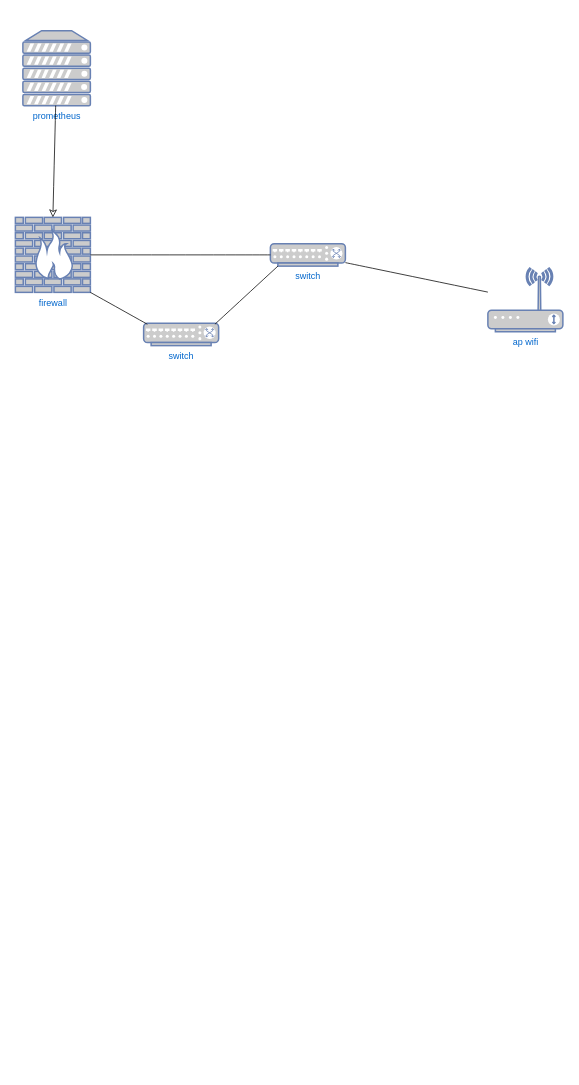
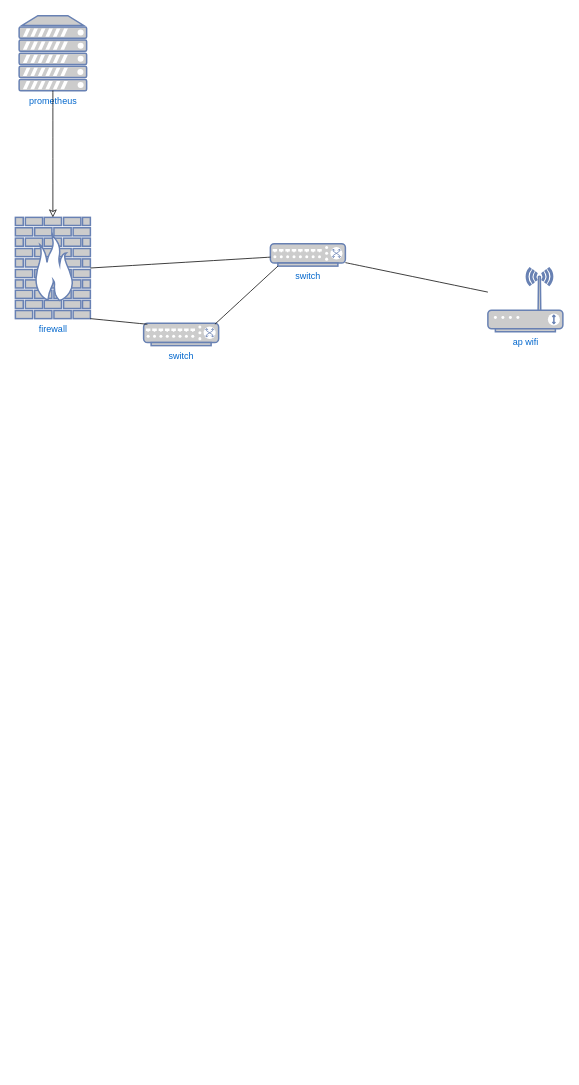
  <mxCell id="0" />
  <mxCell id="1" parent="0" />
  <mxCell id="2" style="edgeStyle=none;curved=1;rounded=0;orthogonalLoop=1;jettySize=auto;html=1;exitX=1;exitY=0.5;exitDx=0;exitDy=0;exitPerimeter=0;entryX=0;entryY=0.5;entryDx=0;entryDy=0;entryPerimeter=0;fontSize=12;startSize=8;endSize=8;endArrow=none;endFill=0;dashed=1;dashPattern=12 12;" parent="1" edge="1"><mxGeometry relative="1" as="geometry"><mxPoint x="75" y="1424" as="sourcePoint" /></mxGeometry></mxCell>
  <mxCell id="3" style="rounded=0;orthogonalLoop=1;jettySize=auto;html=1;exitX=0;exitY=0.5;exitDx=0;exitDy=0;exitPerimeter=0;entryX=1;entryY=0.5;entryDx=0;entryDy=0;entryPerimeter=0;fontSize=12;startSize=8;endSize=8;endArrow=none;endFill=0;" parent="1" edge="1"><mxGeometry relative="1" as="geometry"><mxPoint x="315" y="1424" as="sourcePoint" /></mxGeometry></mxCell>
  <mxCell id="4" style="edgeStyle=none;curved=1;rounded=0;orthogonalLoop=1;jettySize=auto;html=1;exitX=0;exitY=0.5;exitDx=0;exitDy=0;exitPerimeter=0;entryX=1;entryY=0.5;entryDx=0;entryDy=0;entryPerimeter=0;fontSize=12;startSize=8;endSize=8;endArrow=none;endFill=0;fillColor=#d5e8d4;strokeColor=#000000;" parent="1" edge="1"><mxGeometry relative="1" as="geometry"><mxPoint x="75" y="1424" as="targetPoint" /></mxGeometry></mxCell>
  <mxCell id="5" style="edgeStyle=none;curved=1;rounded=0;orthogonalLoop=1;jettySize=auto;html=1;entryX=0.5;entryY=0;entryDx=0;entryDy=0;entryPerimeter=0;fontSize=12;startSize=8;endSize=8;endArrow=none;endFill=0;" parent="1" edge="1"><mxGeometry relative="1" as="geometry"><mxPoint x="25" y="1374" as="targetPoint" /></mxGeometry></mxCell>
- <mxCell id="6" value="prometheus" style="fontColor=#0066CC;verticalAlign=top;verticalLabelPosition=bottom;labelPosition=center;align=center;html=1;fillColor=#CCCCCC;strokeColor=#6881B3;gradientColor=none;gradientDirection=north;strokeWidth=2;shape=mxgraph.networks.server;rounded=1;shadow=0;comic=0;labelBackgroundColor=#ffffff;" parent="1" vertex="1"><mxGeometry x="30" y="40" width="90" height="100" as="geometry" /></mxCell>
- <mxCell id="7" value="firewall" style="fontColor=#0066CC;verticalAlign=top;verticalLabelPosition=bottom;labelPosition=center;align=center;html=1;fillColor=#CCCCCC;strokeColor=#6881B3;gradientColor=none;gradientDirection=north;strokeWidth=2;shape=mxgraph.networks.firewall;rounded=1;shadow=0;comic=0;labelBackgroundColor=#ffffff;strokeOpacity=100;" parent="1" vertex="1"><mxGeometry x="20" y="289" width="100" height="100" as="geometry" /></mxCell>
+ <mxCell id="6" value="prometheus" style="fontColor=#0066CC;verticalAlign=top;verticalLabelPosition=bottom;labelPosition=center;align=center;html=1;fillColor=#CCCCCC;strokeColor=#6881B3;gradientColor=none;gradientDirection=north;strokeWidth=2;shape=mxgraph.networks.server;rounded=1;shadow=0;comic=0;labelBackgroundColor=#ffffff;" parent="1" vertex="1"><mxGeometry x="25" y="20" width="90" height="100" as="geometry" /></mxCell>
+ <mxCell id="7" value="firewall" style="fontColor=#0066CC;verticalAlign=top;verticalLabelPosition=bottom;labelPosition=center;align=center;html=1;fillColor=#CCCCCC;strokeColor=#6881B3;gradientColor=none;gradientDirection=north;strokeWidth=2;shape=mxgraph.networks.firewall;rounded=1;shadow=0;comic=0;labelBackgroundColor=#ffffff;strokeOpacity=100;" parent="1" vertex="1"><mxGeometry x="20" y="289" width="100" height="135" as="geometry" /></mxCell>
  <mxCell id="8" value="switch" style="fontColor=#0066CC;verticalAlign=top;verticalLabelPosition=bottom;labelPosition=center;align=center;html=1;fillColor=#CCCCCC;strokeColor=#6881B3;gradientColor=none;gradientDirection=north;strokeWidth=2;shape=mxgraph.networks.switch;rounded=1;shadow=0;comic=0;labelBackgroundColor=#ffffff;" parent="1" vertex="1"><mxGeometry x="191" y="430" width="100" height="30" as="geometry" /></mxCell>
  <mxCell id="9" value="" style="edgeStyle=none;curved=1;rounded=0;orthogonalLoop=1;jettySize=auto;html=1;fontSize=12;startSize=8;endSize=8;endArrow=none;endFill=0;" parent="1" source="10" target="11" edge="1"><mxGeometry relative="1" as="geometry" /></mxCell>
  <mxCell id="10" value="switch" style="fontColor=#0066CC;verticalAlign=top;verticalLabelPosition=bottom;labelPosition=center;align=center;html=1;fillColor=#CCCCCC;strokeColor=#6881B3;gradientColor=none;gradientDirection=north;strokeWidth=2;shape=mxgraph.networks.switch;rounded=1;shadow=0;comic=0;labelBackgroundColor=#ffffff;" parent="1" vertex="1"><mxGeometry x="360" y="324" width="100" height="30" as="geometry" /></mxCell>
  <mxCell id="11" value="ap wifi" style="fontColor=#0066CC;verticalAlign=top;verticalLabelPosition=bottom;labelPosition=center;align=center;html=1;outlineConnect=0;fillColor=#CCCCCC;strokeColor=#6881B3;gradientColor=none;gradientDirection=north;strokeWidth=2;shape=mxgraph.networks.wireless_modem;" parent="1" vertex="1"><mxGeometry x="650" y="356.5" width="100" height="85" as="geometry" /></mxCell>
  <mxCell id="12" value="" style="edgeStyle=none;curved=1;rounded=0;orthogonalLoop=1;jettySize=auto;html=1;entryX=1;entryY=0.5;entryDx=0;entryDy=0;entryPerimeter=0;fontSize=12;startSize=8;endSize=8;endArrow=none;endFill=0;" parent="1" source="10" target="7" edge="1"><mxGeometry relative="1" as="geometry" /></mxCell>
  <mxCell id="13" style="edgeStyle=none;curved=1;rounded=0;orthogonalLoop=1;jettySize=auto;html=1;exitX=0.95;exitY=0.05;exitDx=0;exitDy=0;exitPerimeter=0;entryX=0.1;entryY=1;entryDx=0;entryDy=0;entryPerimeter=0;fontSize=12;startSize=8;endSize=8;endArrow=none;endFill=0;" parent="1" source="8" target="10" edge="1"><mxGeometry relative="1" as="geometry" /></mxCell>
  <mxCell id="14" style="edgeStyle=none;curved=1;rounded=0;orthogonalLoop=1;jettySize=auto;html=1;exitX=0.05;exitY=0.05;exitDx=0;exitDy=0;exitPerimeter=0;entryX=1;entryY=1;entryDx=0;entryDy=0;entryPerimeter=0;fontSize=12;startSize=8;endSize=8;endArrow=none;endFill=0;" parent="1" source="8" target="7" edge="1"><mxGeometry relative="1" as="geometry" /></mxCell>
  <mxCell id="15" value="" style="edgeStyle=none;curved=1;rounded=0;orthogonalLoop=1;jettySize=auto;html=1;entryX=0.5;entryY=0;entryDx=0;entryDy=0;entryPerimeter=0;fontSize=12;startSize=8;endSize=8;endArrow=classic;endFill=0;" parent="1" source="6" target="7" edge="1"><mxGeometry relative="1" as="geometry" /></mxCell>
